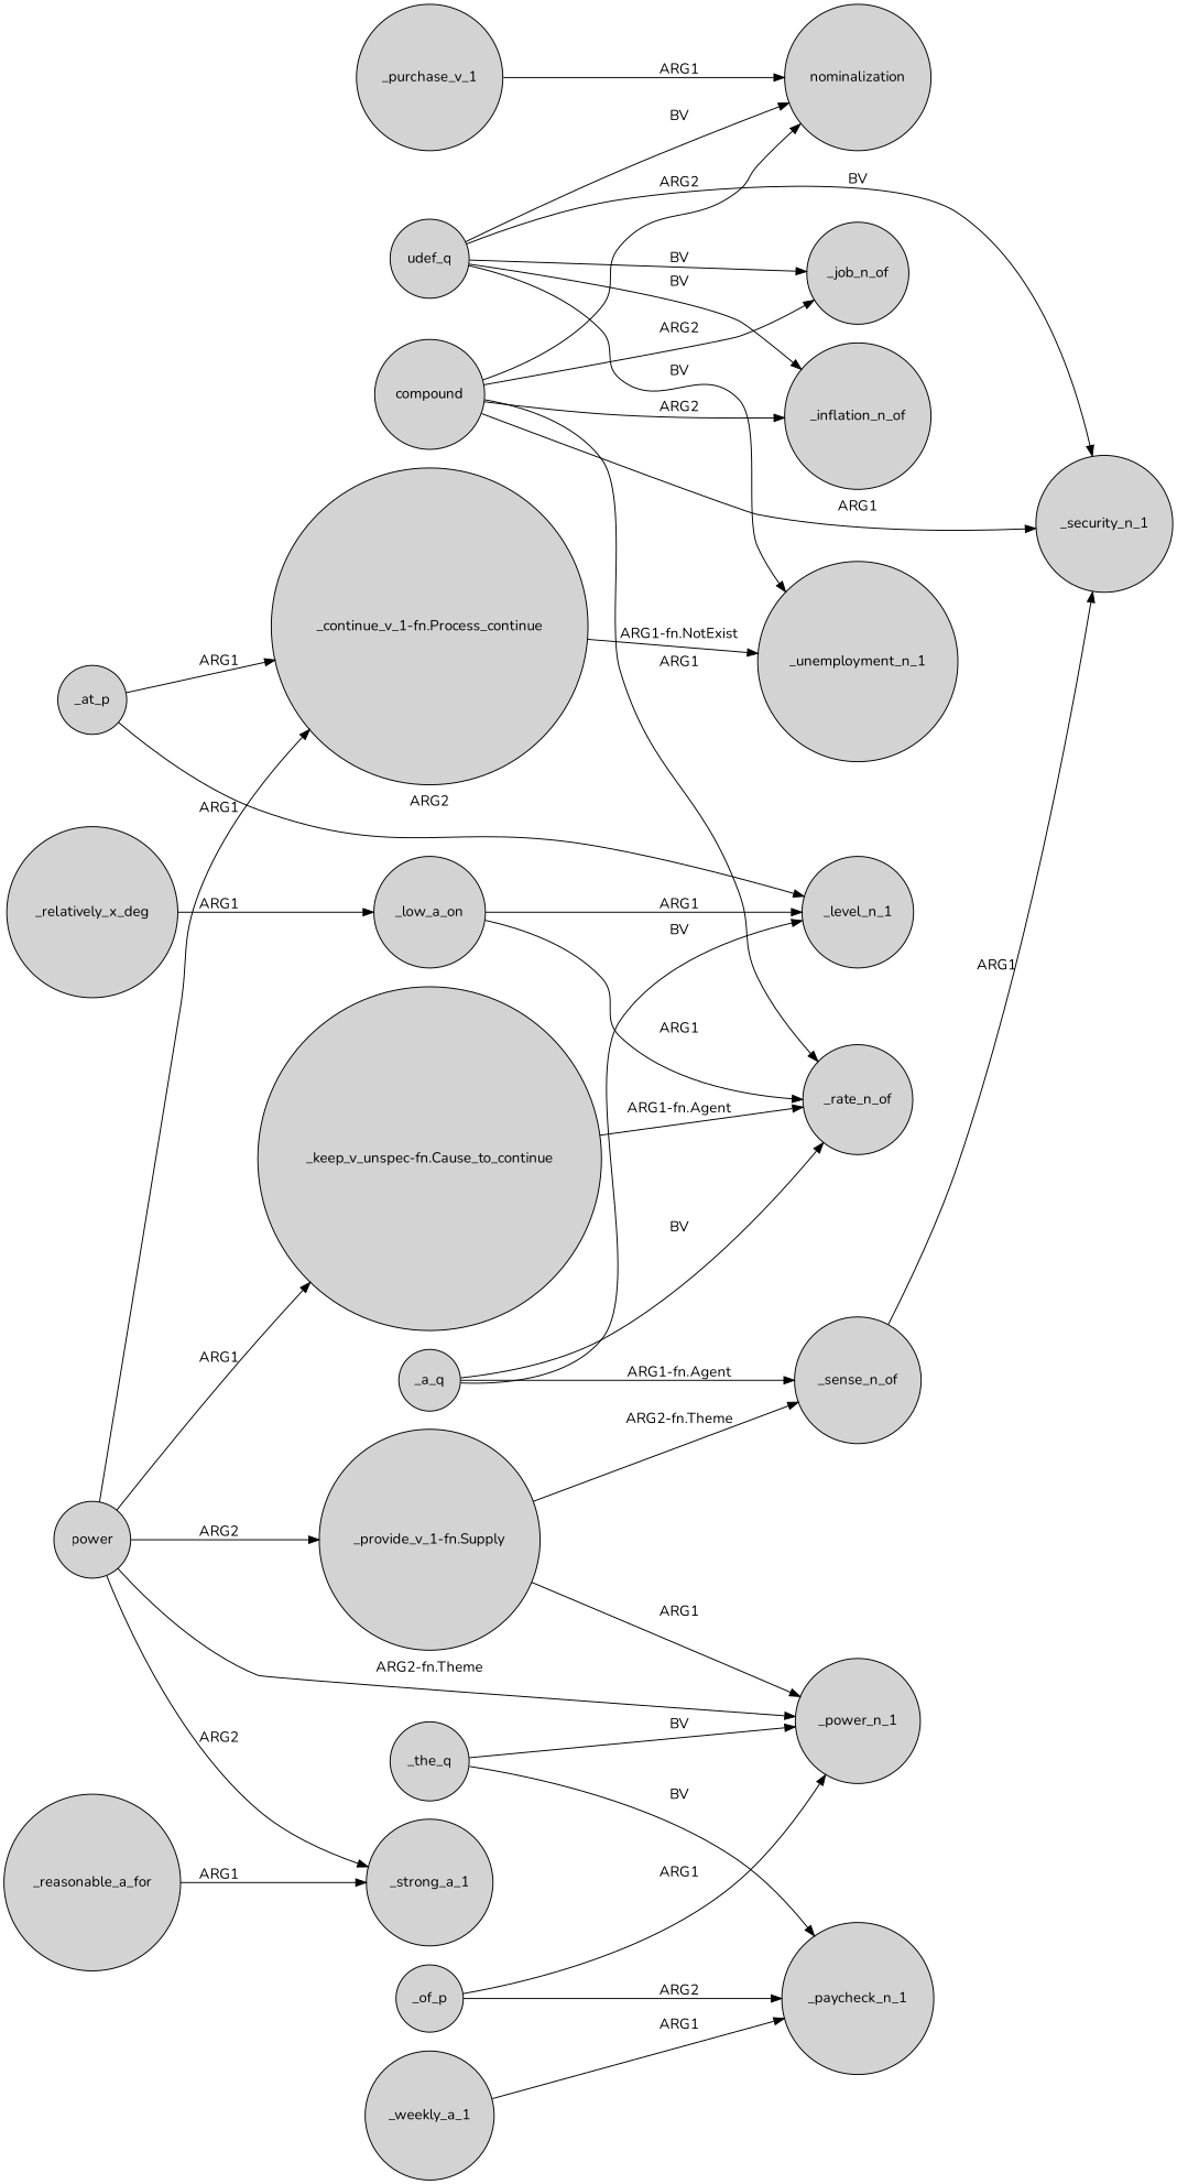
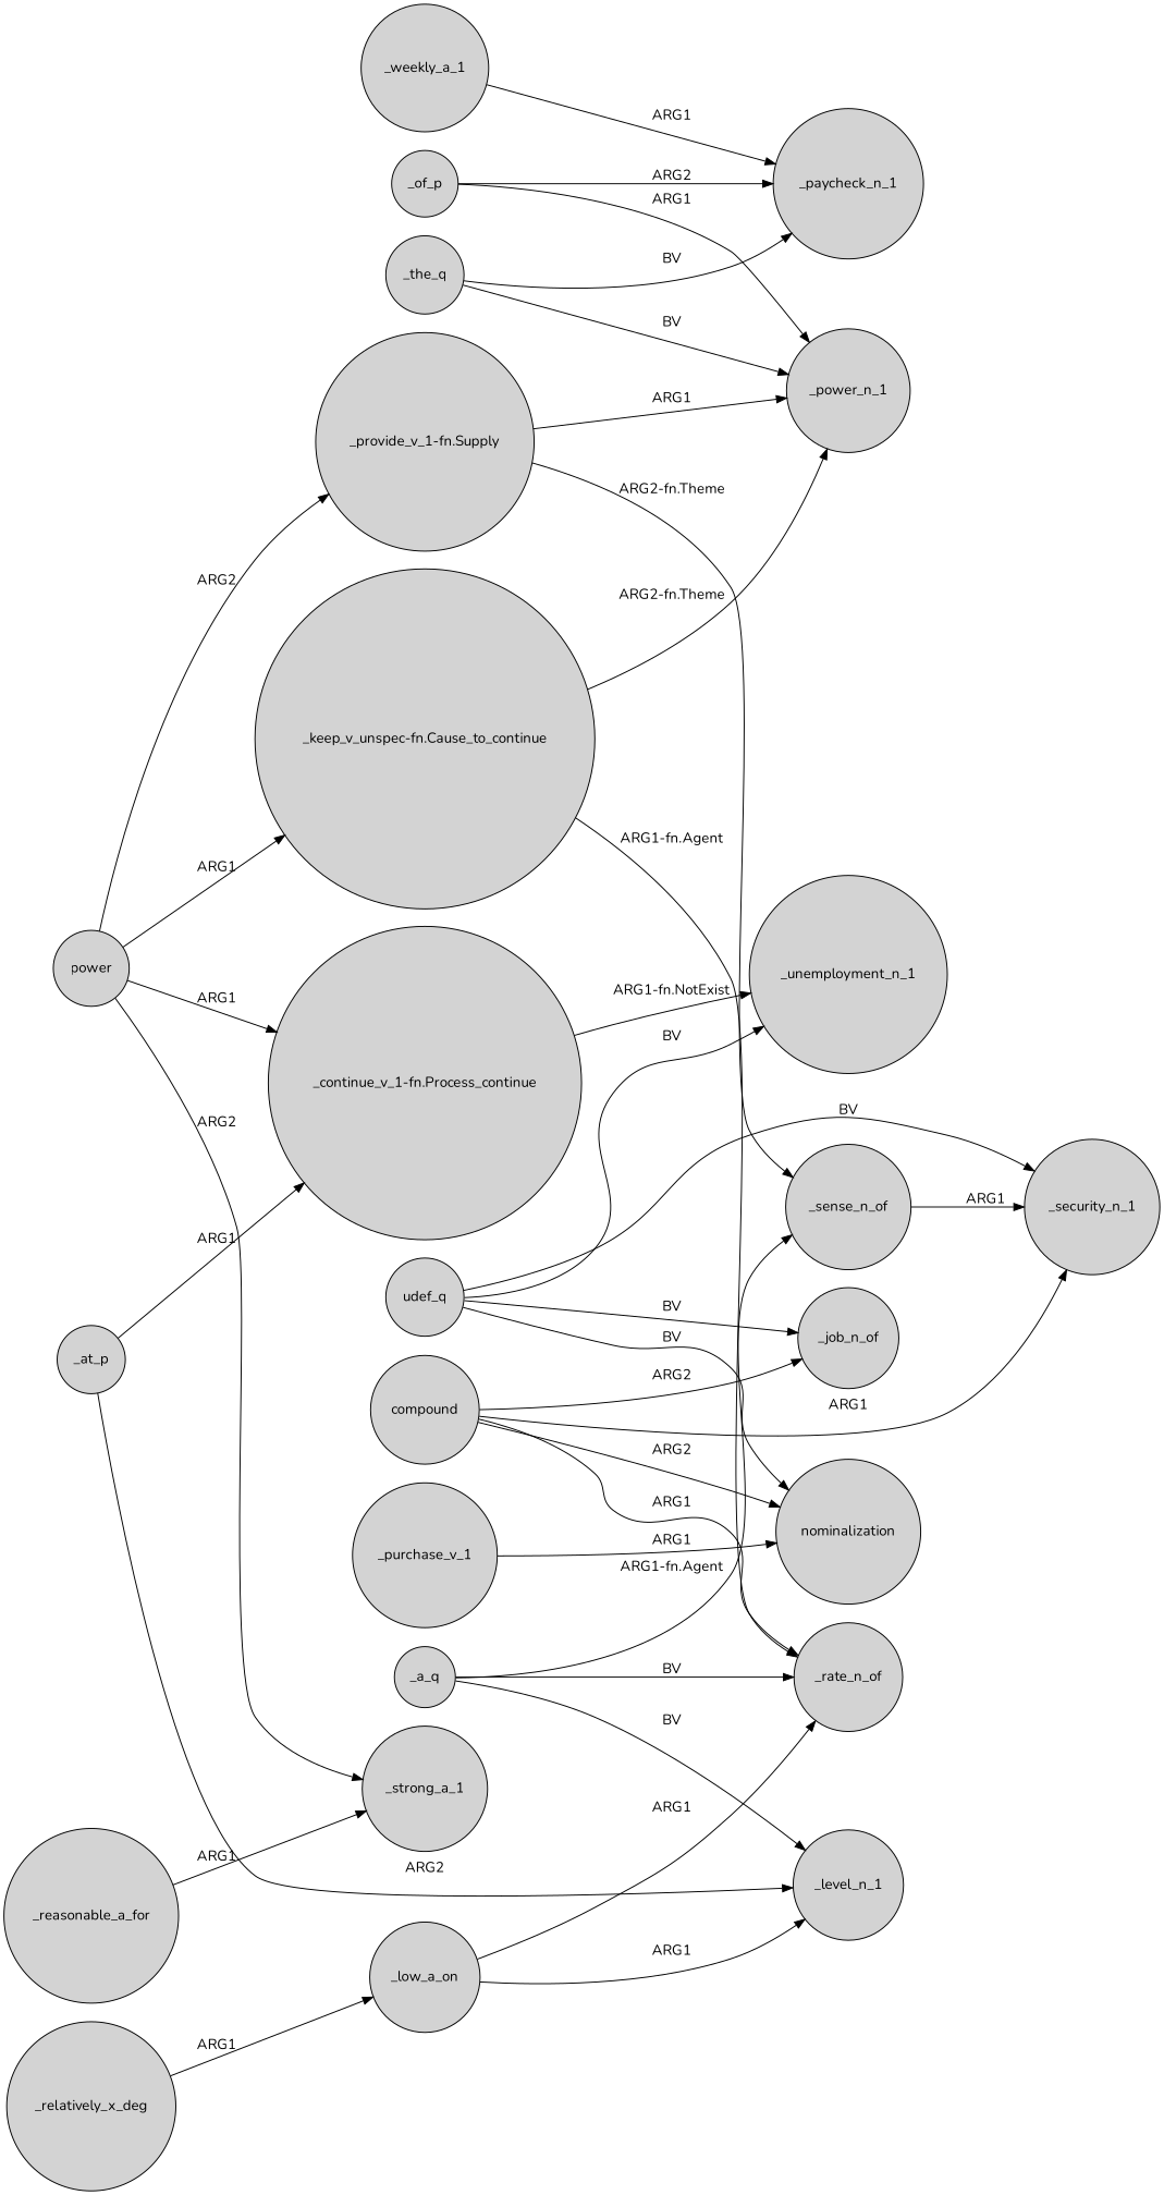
  digraph {
    fontname=Nunito
    rankdir=LR
    node [fontname=Nunito shape=circle style=filled]
    edge [fontname=Nunito]
    udef_q
-   _inflation_n_of
    _unemployment_n_1
    nominalization
    _security_n_1
    _job_n_of
    _the_q
    _power_n_1
    _paycheck_n_1
    _a_q
    _sense_n_of
    _rate_n_of
    _level_n_1
    "_continue_v_1-fn.Process_continue"
    n15 [label=power]
    "_provide_v_1-fn.Supply"
    "_keep_v_unspec-fn.Cause_to_continue"
    _strong_a_1
    _purchase_v_1
    compound
    _low_a_on
    _relatively_x_deg
    _of_p
    _reasonable_a_for
    _at_p
    _weekly_a_1
-   udef_q -> _inflation_n_of [label=BV]
    udef_q -> _unemployment_n_1 [label=BV]
    udef_q -> nominalization [label=BV]
    udef_q -> _security_n_1 [label=BV]
    udef_q -> _job_n_of [label=BV]
    _the_q -> _power_n_1 [label=BV]
    _the_q -> _paycheck_n_1 [label=BV]
    _a_q -> _sense_n_of [label="ARG1-fn.Agent"]
    _a_q -> _rate_n_of [label=BV]
    _a_q -> _level_n_1 [label=BV]
    _sense_n_of -> _security_n_1 [label=ARG1]
    "_continue_v_1-fn.Process_continue" -> _unemployment_n_1 [label="ARG1-fn.NotExist"]
    n15 -> "_continue_v_1-fn.Process_continue" [label=ARG1]
    n15 -> "_provide_v_1-fn.Supply" [label=ARG2]
    n15 -> "_keep_v_unspec-fn.Cause_to_continue" [label=ARG1]
    n15 -> _strong_a_1 [label=ARG2]
    "_provide_v_1-fn.Supply" -> _power_n_1 [label=ARG1]
    "_provide_v_1-fn.Supply" -> _sense_n_of [label="ARG2-fn.Theme"]
-   n15 -> _power_n_1 [label="ARG2-fn.Theme"]
+   "_keep_v_unspec-fn.Cause_to_continue" -> _power_n_1 [label="ARG2-fn.Theme"]
    "_keep_v_unspec-fn.Cause_to_continue" -> _rate_n_of [label="ARG1-fn.Agent"]
    _purchase_v_1 -> nominalization [label=ARG1]
-   compound -> _inflation_n_of [label=ARG2]
    compound -> nominalization [label=ARG2]
    compound -> _security_n_1 [label=ARG1]
    compound -> _job_n_of [label=ARG2]
    compound -> _rate_n_of [label=ARG1]
    _low_a_on -> _rate_n_of [label=ARG1]
    _low_a_on -> _level_n_1 [label=ARG1]
    _relatively_x_deg -> _low_a_on [label=ARG1]
    _of_p -> _power_n_1 [label=ARG1]
    _of_p -> _paycheck_n_1 [label=ARG2]
    _reasonable_a_for -> _strong_a_1 [label=ARG1]
    _at_p -> _level_n_1 [label=ARG2]
    _at_p -> "_continue_v_1-fn.Process_continue" [label=ARG1]
    _weekly_a_1 -> _paycheck_n_1 [label=ARG1]
  }
